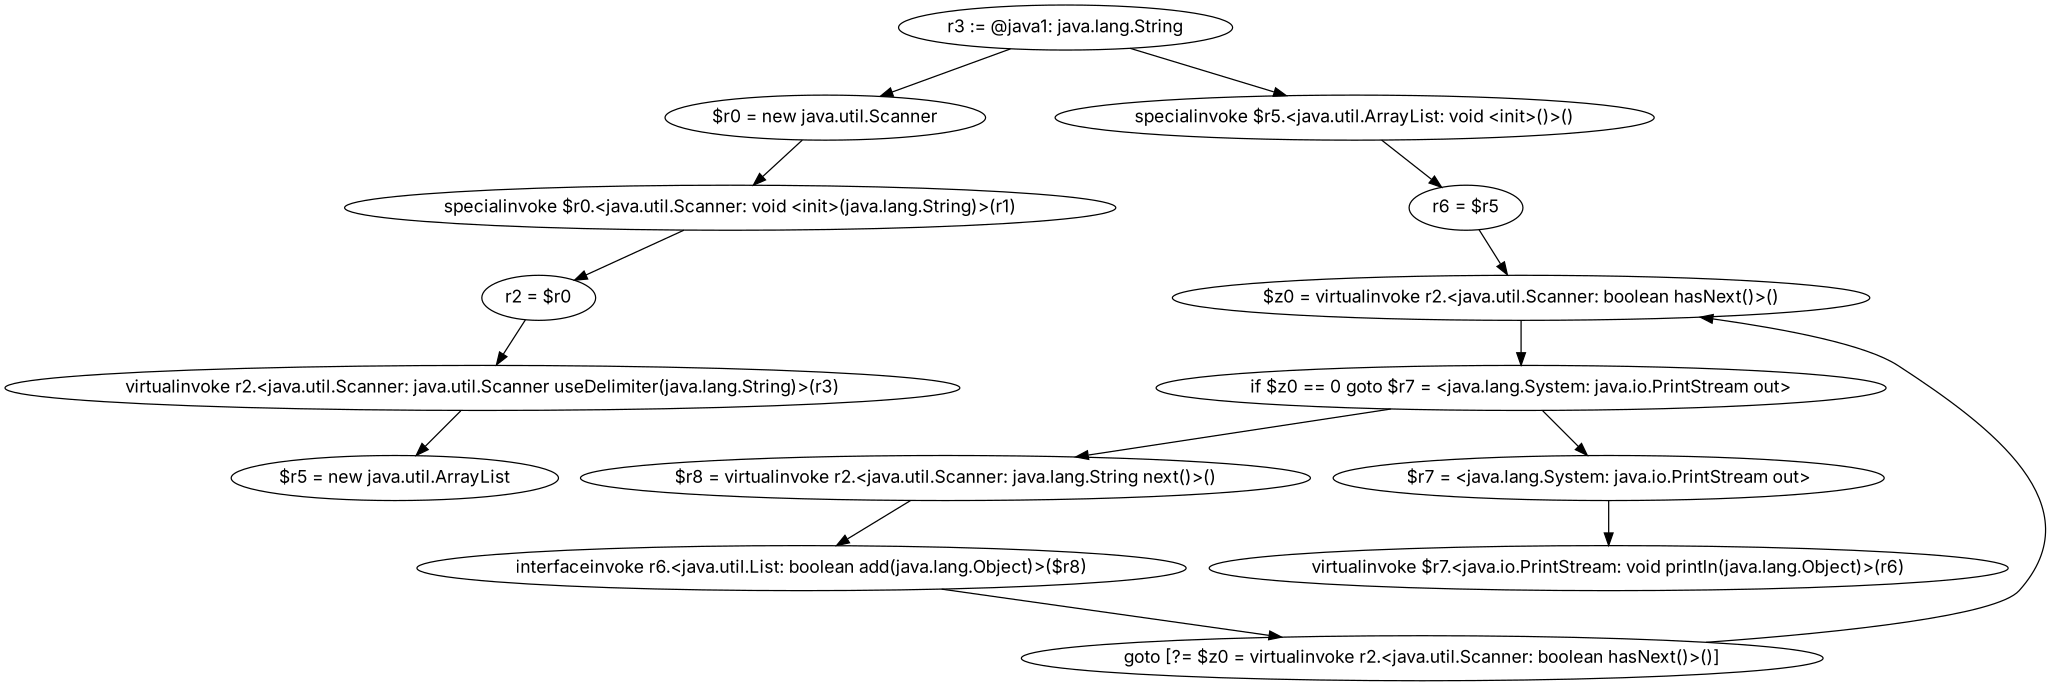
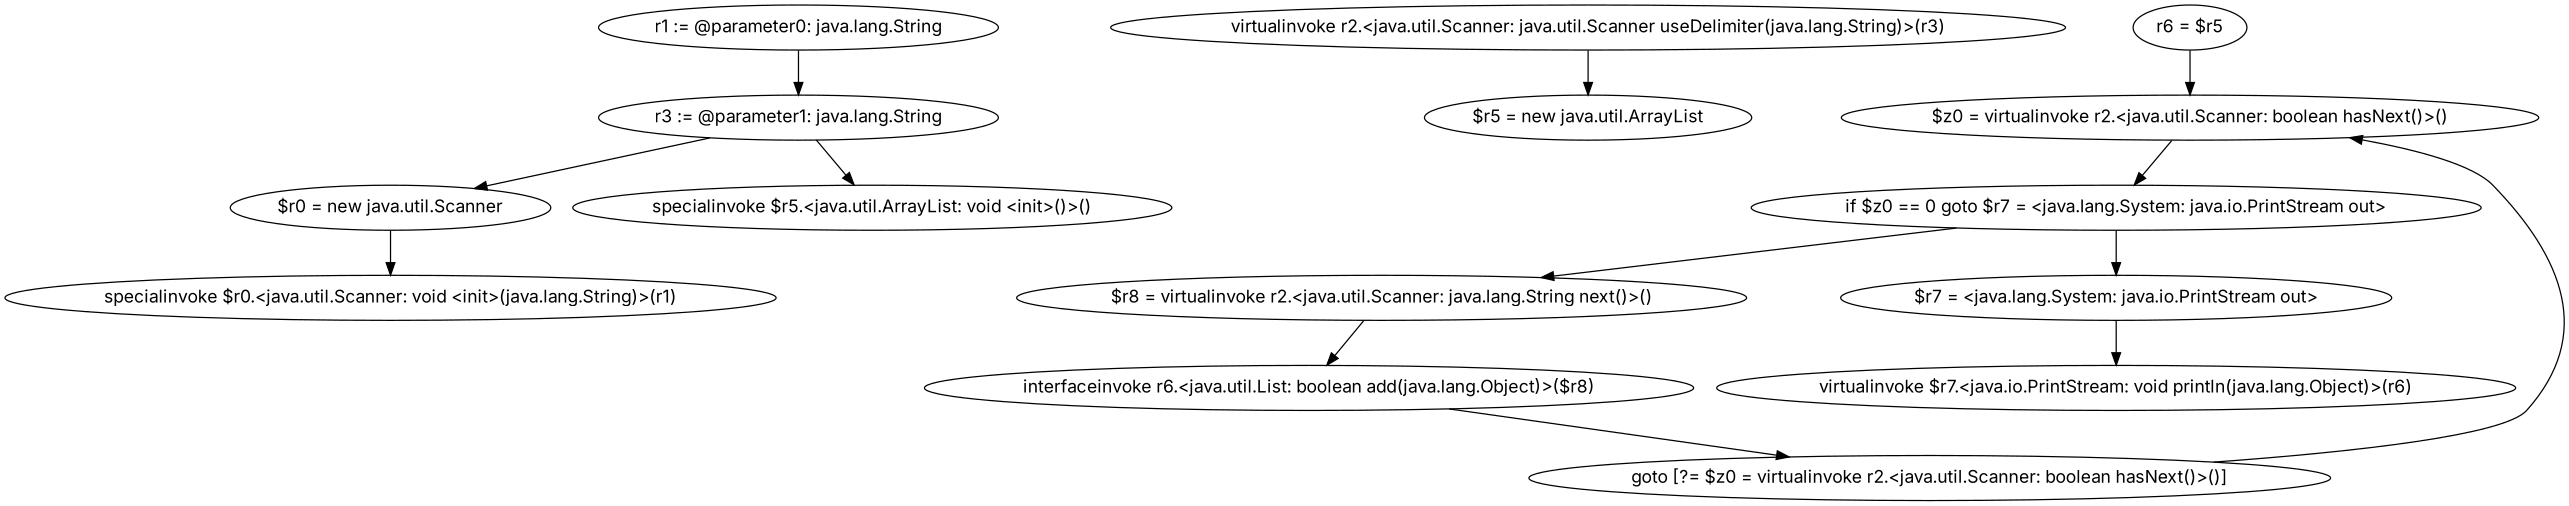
  digraph {
    fontname=Inter
    node [fontname=Inter]
    edge [fontname=Inter]
-   "r3 := @parameter1: java.lang.String" [label="r3 := @java1: java.lang.String"]
+   "r1 := @parameter0: java.lang.String"
+   "r3 := @parameter1: java.lang.String"
    "$r0 = new java.util.Scanner"
    "specialinvoke $r5.<java.util.ArrayList: void <init>()>()"
    "specialinvoke $r0.<java.util.Scanner: void <init>(java.lang.String)>(r1)"
-   "r2 = $r0"
    "virtualinvoke r2.<java.util.Scanner: java.util.Scanner useDelimiter(java.lang.String)>(r3)"
    "$r5 = new java.util.ArrayList"
    "r6 = $r5"
    "$z0 = virtualinvoke r2.<java.util.Scanner: boolean hasNext()>()"
    "if $z0 == 0 goto $r7 = <java.lang.System: java.io.PrintStream out>"
    "$r8 = virtualinvoke r2.<java.util.Scanner: java.lang.String next()>()"
    "$r7 = <java.lang.System: java.io.PrintStream out>"
    "interfaceinvoke r6.<java.util.List: boolean add(java.lang.Object)>($r8)"
    "virtualinvoke $r7.<java.io.PrintStream: void println(java.lang.Object)>(r6)"
    "goto [?= $z0 = virtualinvoke r2.<java.util.Scanner: boolean hasNext()>()]"
+   "r1 := @parameter0: java.lang.String" -> "r3 := @parameter1: java.lang.String"
    "r3 := @parameter1: java.lang.String" -> "$r0 = new java.util.Scanner"
    "r3 := @parameter1: java.lang.String" -> "specialinvoke $r5.<java.util.ArrayList: void <init>()>()"
    "$r0 = new java.util.Scanner" -> "specialinvoke $r0.<java.util.Scanner: void <init>(java.lang.String)>(r1)"
-   "specialinvoke $r5.<java.util.ArrayList: void <init>()>()" -> "r6 = $r5"
-   "specialinvoke $r0.<java.util.Scanner: void <init>(java.lang.String)>(r1)" -> "r2 = $r0"
-   "r2 = $r0" -> "virtualinvoke r2.<java.util.Scanner: java.util.Scanner useDelimiter(java.lang.String)>(r3)"
    "virtualinvoke r2.<java.util.Scanner: java.util.Scanner useDelimiter(java.lang.String)>(r3)" -> "$r5 = new java.util.ArrayList"
    "r6 = $r5" -> "$z0 = virtualinvoke r2.<java.util.Scanner: boolean hasNext()>()"
    "$z0 = virtualinvoke r2.<java.util.Scanner: boolean hasNext()>()" -> "if $z0 == 0 goto $r7 = <java.lang.System: java.io.PrintStream out>"
    "if $z0 == 0 goto $r7 = <java.lang.System: java.io.PrintStream out>" -> "$r8 = virtualinvoke r2.<java.util.Scanner: java.lang.String next()>()"
    "if $z0 == 0 goto $r7 = <java.lang.System: java.io.PrintStream out>" -> "$r7 = <java.lang.System: java.io.PrintStream out>"
    "$r8 = virtualinvoke r2.<java.util.Scanner: java.lang.String next()>()" -> "interfaceinvoke r6.<java.util.List: boolean add(java.lang.Object)>($r8)"
    "$r7 = <java.lang.System: java.io.PrintStream out>" -> "virtualinvoke $r7.<java.io.PrintStream: void println(java.lang.Object)>(r6)"
    "interfaceinvoke r6.<java.util.List: boolean add(java.lang.Object)>($r8)" -> "goto [?= $z0 = virtualinvoke r2.<java.util.Scanner: boolean hasNext()>()]"
    "goto [?= $z0 = virtualinvoke r2.<java.util.Scanner: boolean hasNext()>()]" -> "$z0 = virtualinvoke r2.<java.util.Scanner: boolean hasNext()>()"
  }
